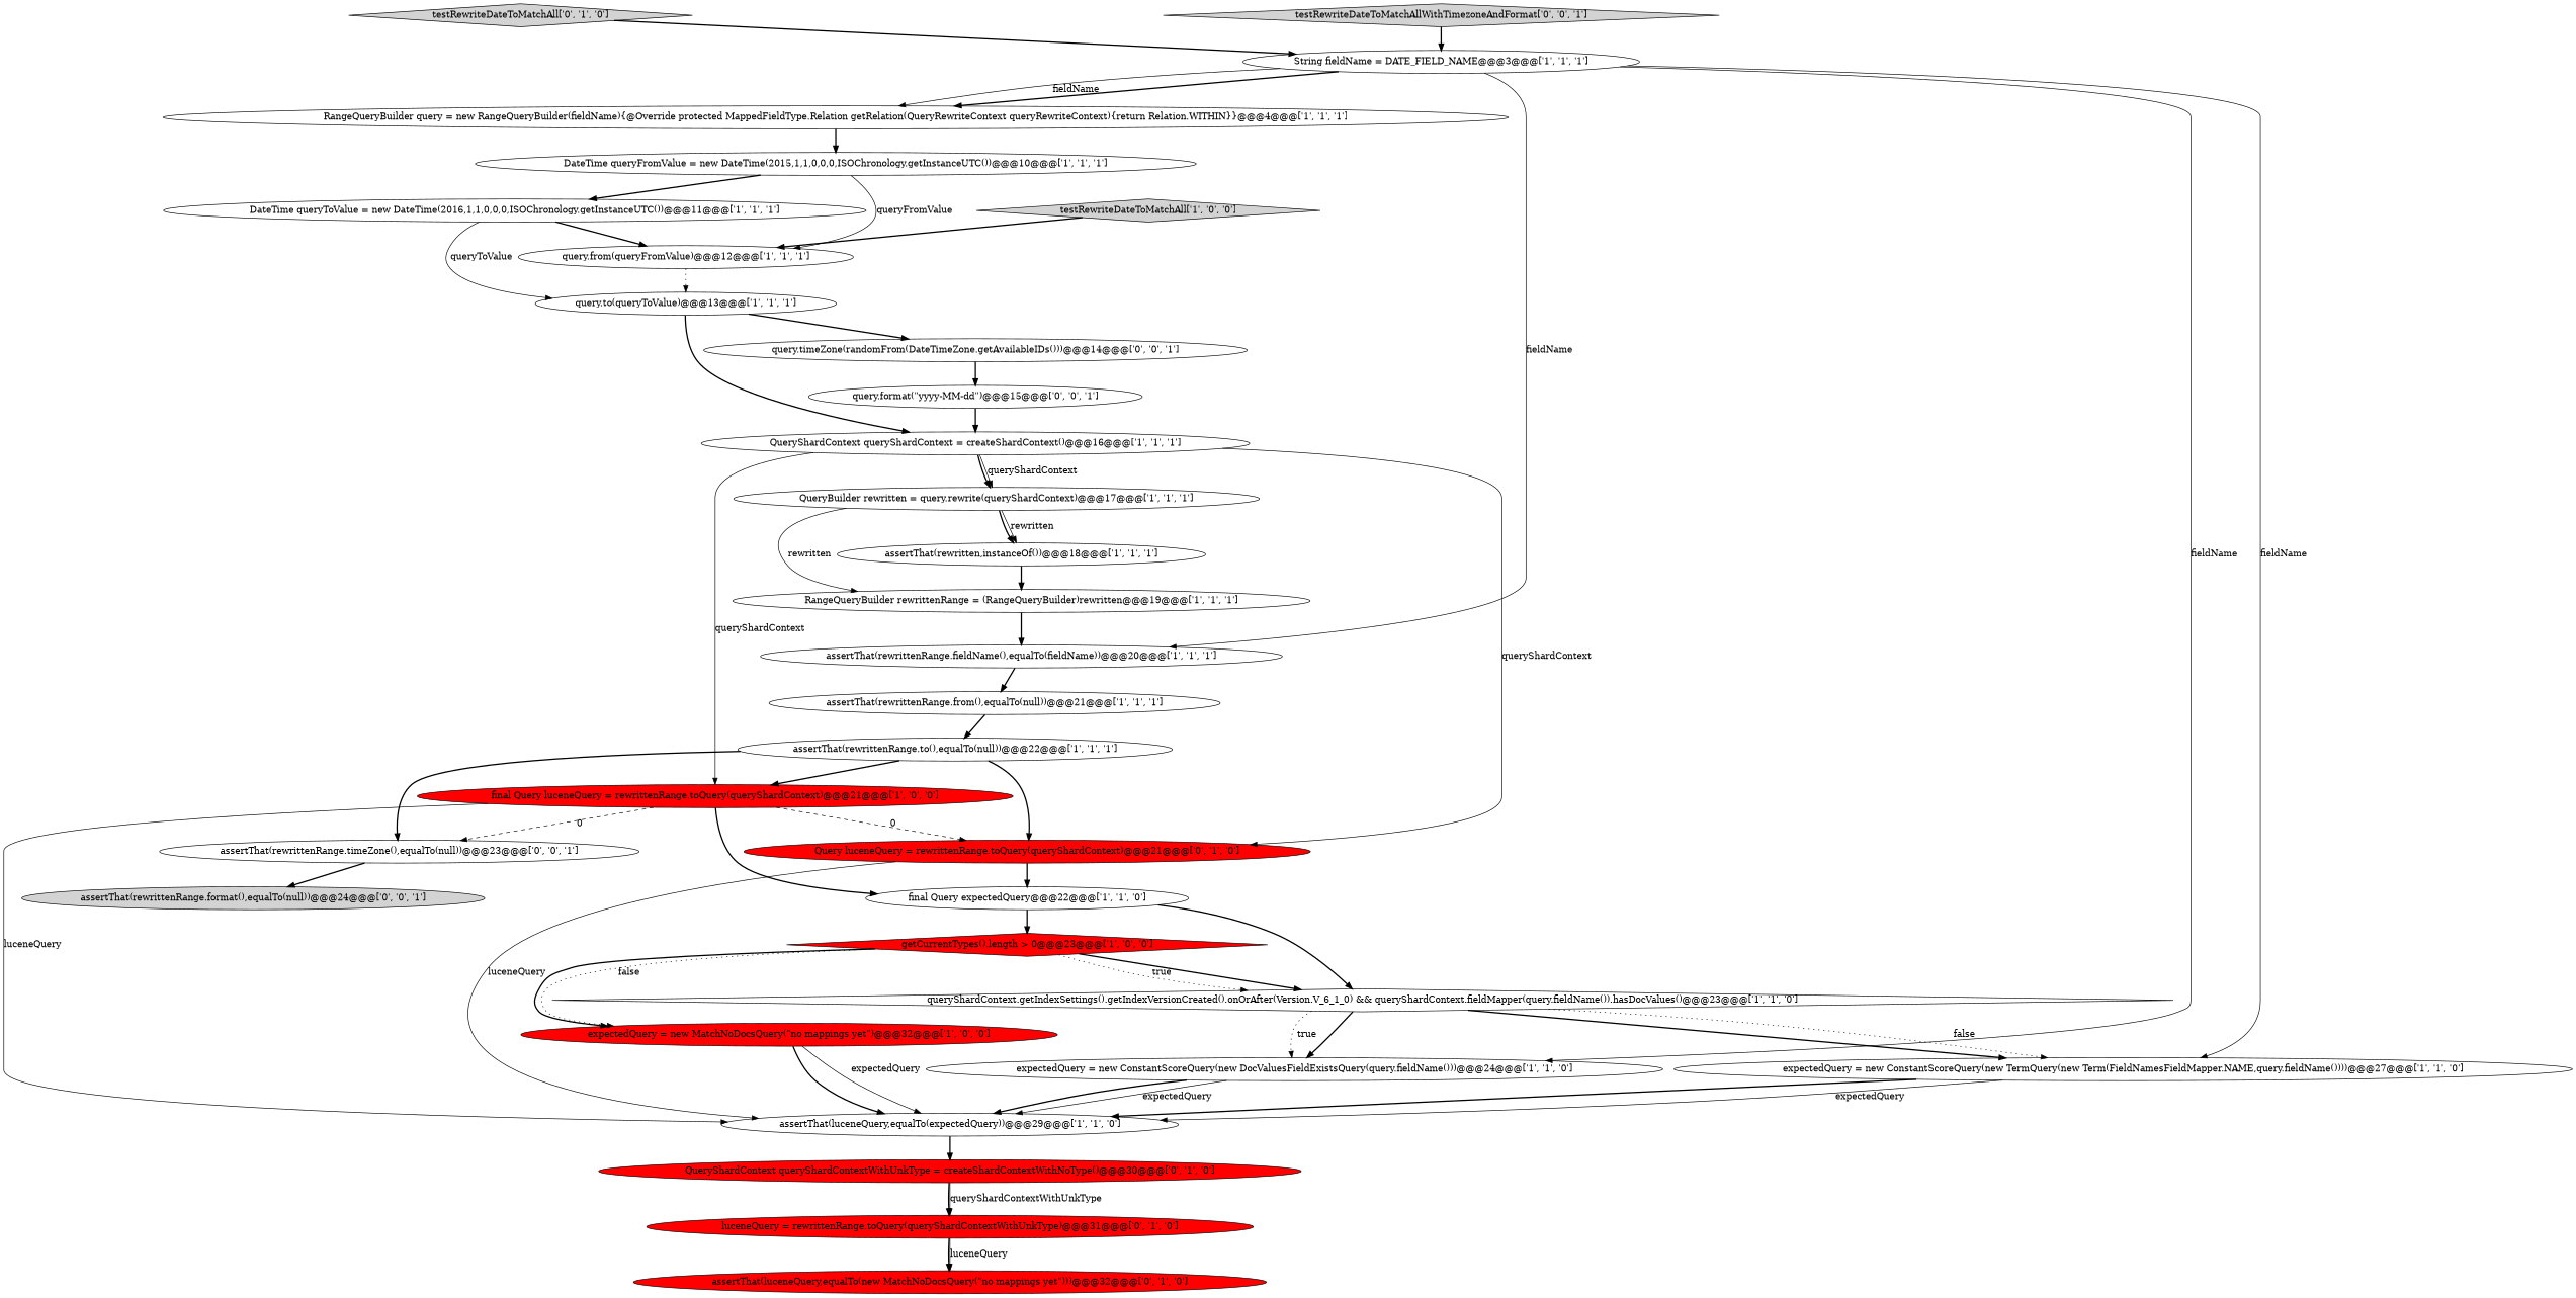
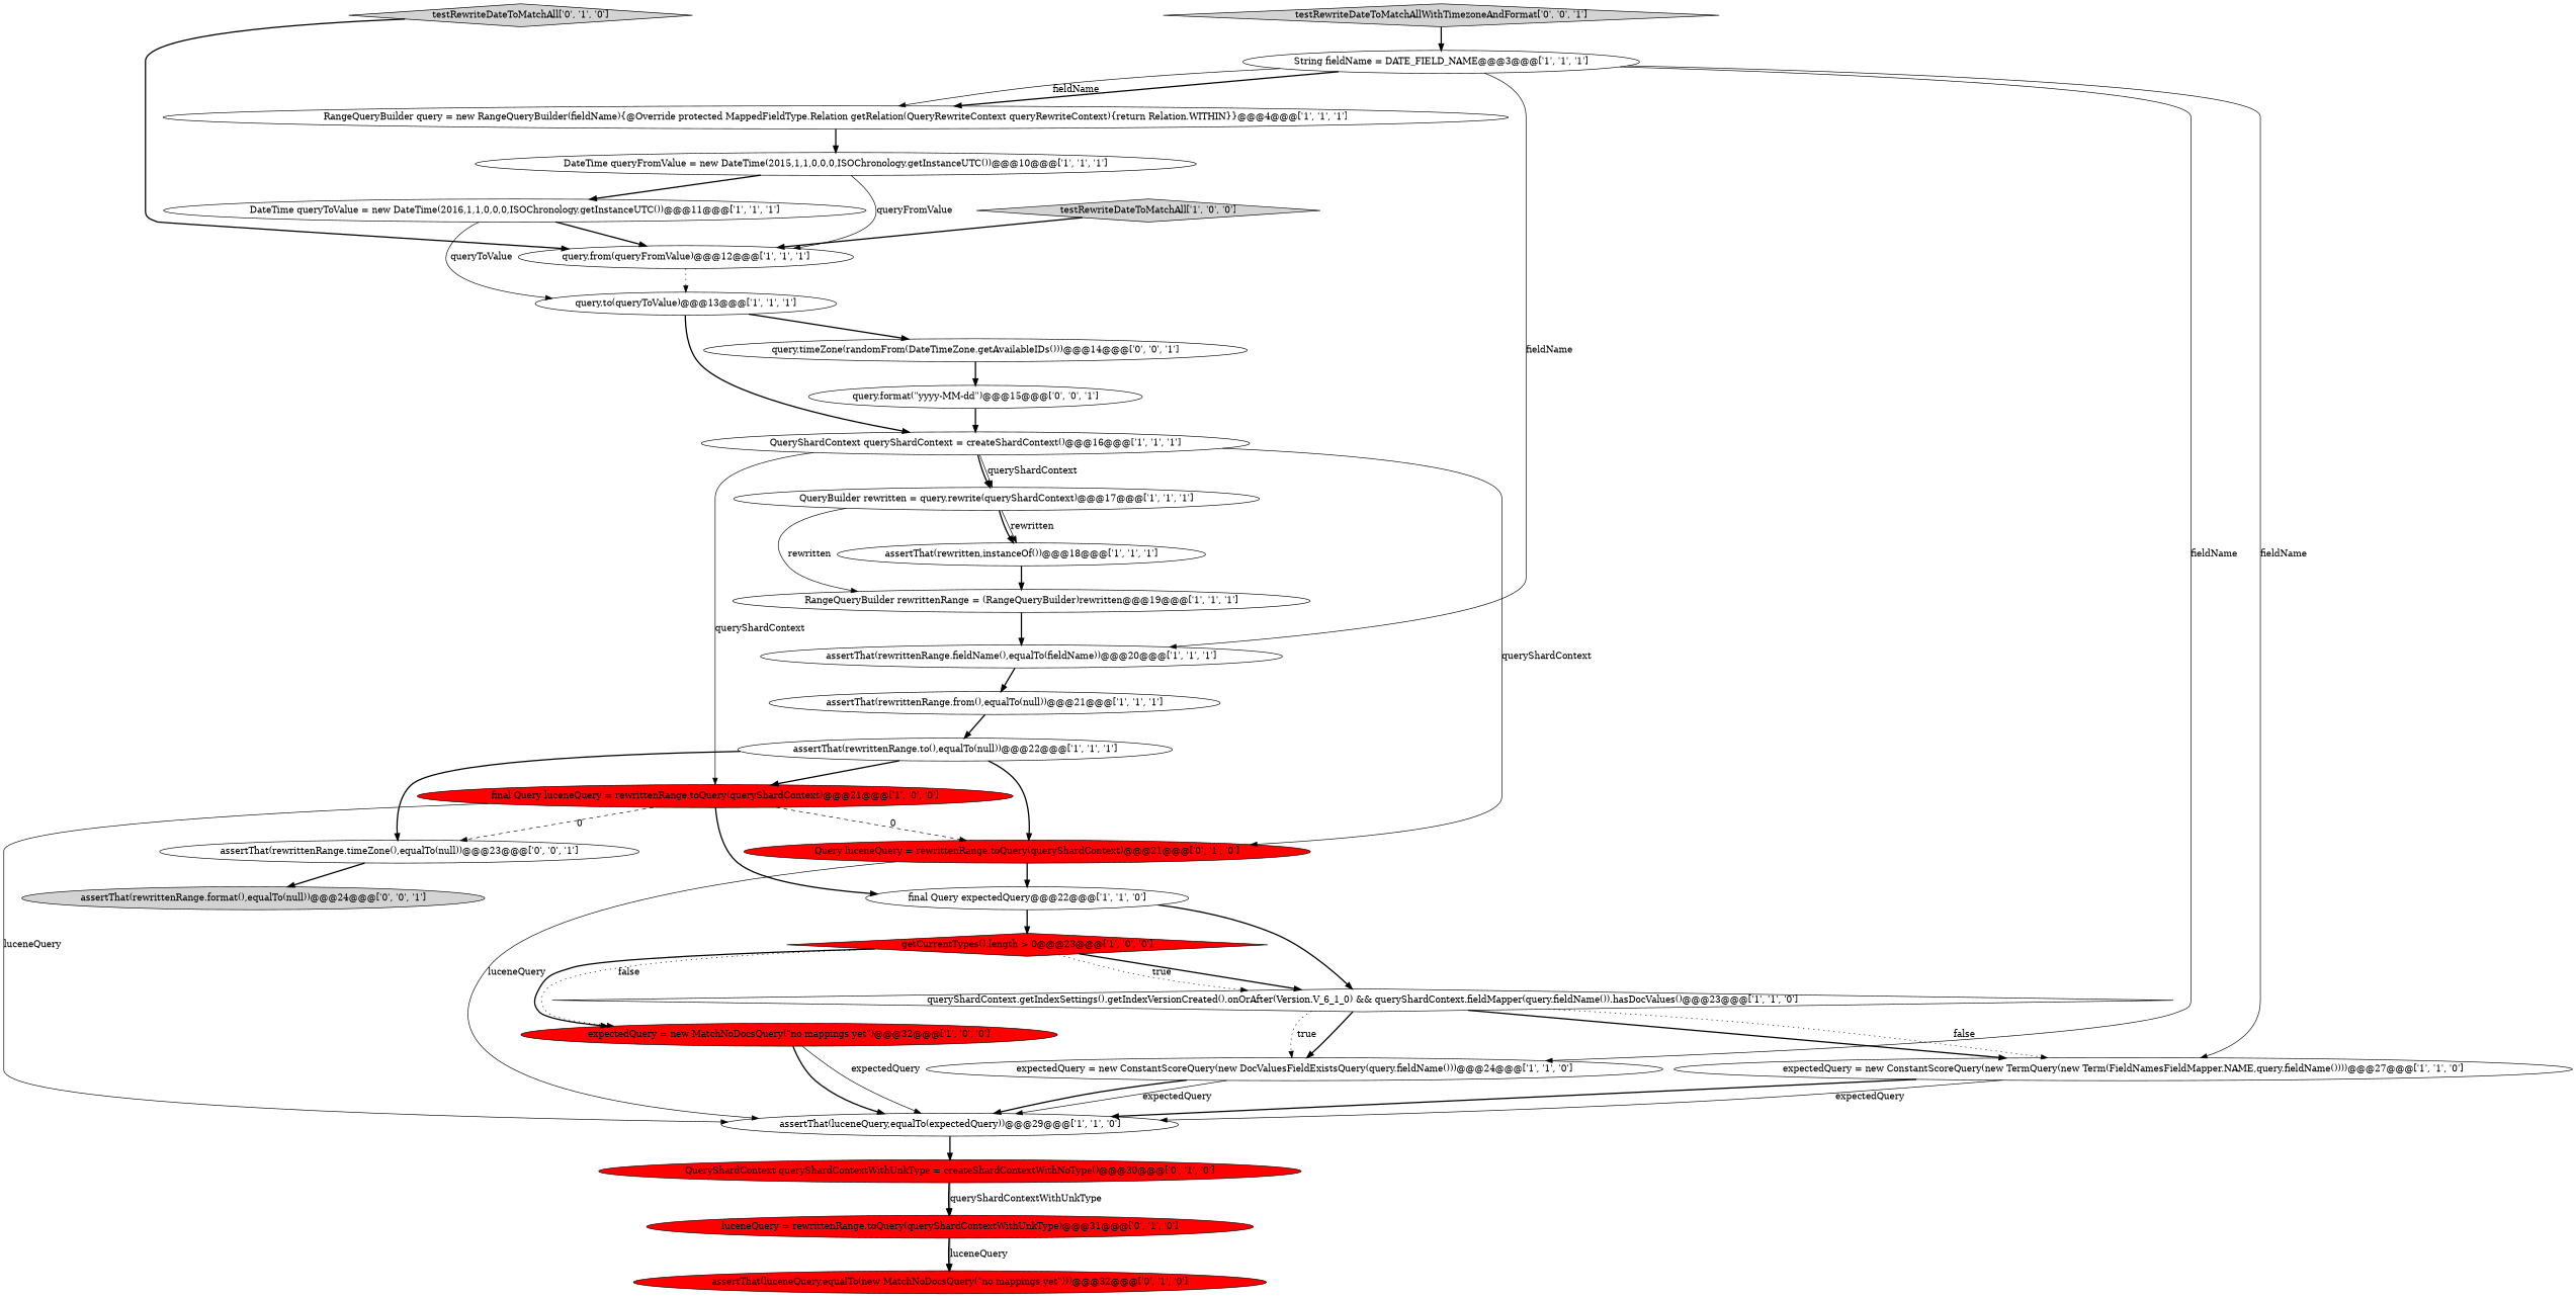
  digraph {
    node [fillcolor=white shape=ellipse style=filled]
    edge [style=bold]
    n1 [label="expectedQuery = new ConstantScoreQuery(new DocValuesFieldExistsQuery(query.fieldName()))@@@24@@@['1', '1', '0']"]
    n2 [label="assertThat(luceneQuery,equalTo(expectedQuery))@@@29@@@['1', '1', '0']"]
    n3 [fillcolor=red label="QueryShardContext queryShardContextWithUnkType = createShardContextWithNoType()@@@30@@@['0', '1', '0']"]
    n4 [fillcolor=red label="luceneQuery = rewrittenRange.toQuery(queryShardContextWithUnkType)@@@31@@@['0', '1', '0']"]
    n5 [fillcolor=lightgray label="assertThat(rewrittenRange.format(),equalTo(null))@@@24@@@['0', '0', '1']"]
    n6 [label="RangeQueryBuilder query = new RangeQueryBuilder(fieldName){@Override protected MappedFieldType.Relation getRelation(QueryRewriteContext queryRewriteContext){return Relation.WITHIN}}@@@4@@@['1', '1', '1']"]
    n7 [label="DateTime queryFromValue = new DateTime(2015,1,1,0,0,0,ISOChronology.getInstanceUTC())@@@10@@@['1', '1', '1']"]
    n8 [label="query.from(queryFromValue)@@@12@@@['1', '1', '1']"]
    n9 [label="DateTime queryToValue = new DateTime(2016,1,1,0,0,0,ISOChronology.getInstanceUTC())@@@11@@@['1', '1', '1']"]
    n10 [label="query.to(queryToValue)@@@13@@@['1', '1', '1']"]
    n11 [label="QueryShardContext queryShardContext = createShardContext()@@@16@@@['1', '1', '1']"]
    n12 [label="query.timeZone(randomFrom(DateTimeZone.getAvailableIDs()))@@@14@@@['0', '0', '1']"]
    n13 [fillcolor=red label="assertThat(luceneQuery,equalTo(new MatchNoDocsQuery(\"no mappings yet\")))@@@32@@@['0', '1', '0']"]
    n14 [fillcolor=red label="Query luceneQuery = rewrittenRange.toQuery(queryShardContext)@@@21@@@['0', '1', '0']"]
    n15 [label="final Query expectedQuery@@@22@@@['1', '1', '0']"]
    n16 [label="queryShardContext.getIndexSettings().getIndexVersionCreated().onOrAfter(Version.V_6_1_0) && queryShardContext.fieldMapper(query.fieldName()).hasDocValues()@@@23@@@['1', '1', '0']" shape=diamond]
    n17 [fillcolor=red label="getCurrentTypes().length > 0@@@23@@@['1', '0', '0']" shape=diamond]
    n18 [label="assertThat(rewrittenRange.fieldName(),equalTo(fieldName))@@@20@@@['1', '1', '1']"]
    n19 [label="assertThat(rewrittenRange.from(),equalTo(null))@@@21@@@['1', '1', '1']"]
    n20 [label="assertThat(rewrittenRange.to(),equalTo(null))@@@22@@@['1', '1', '1']"]
    n21 [label="QueryBuilder rewritten = query.rewrite(queryShardContext)@@@17@@@['1', '1', '1']"]
    n22 [label="assertThat(rewritten,instanceOf())@@@18@@@['1', '1', '1']"]
    n23 [label="RangeQueryBuilder rewrittenRange = (RangeQueryBuilder)rewritten@@@19@@@['1', '1', '1']"]
    n24 [fillcolor=lightgray label="testRewriteDateToMatchAll['1', '0', '0']" shape=diamond]
    n25 [label="String fieldName = DATE_FIELD_NAME@@@3@@@['1', '1', '1']"]
    n26 [label="expectedQuery = new ConstantScoreQuery(new TermQuery(new Term(FieldNamesFieldMapper.NAME,query.fieldName())))@@@27@@@['1', '1', '0']"]
    n27 [label="query.format(\"yyyy-MM-dd\")@@@15@@@['0', '0', '1']"]
    n28 [fillcolor=red label="final Query luceneQuery = rewrittenRange.toQuery(queryShardContext)@@@21@@@['1', '0', '0']"]
    n29 [label="assertThat(rewrittenRange.timeZone(),equalTo(null))@@@23@@@['0', '0', '1']"]
    n30 [fillcolor=red label="expectedQuery = new MatchNoDocsQuery(\"no mappings yet\")@@@32@@@['1', '0', '0']"]
    n31 [fillcolor=lightgray label="testRewriteDateToMatchAllWithTimezoneAndFormat['0', '0', '1']" shape=diamond]
    n32 [fillcolor=lightgray label="testRewriteDateToMatchAll['0', '1', '0']" shape=diamond]
    n1 -> n2 [label=expectedQuery style=solid]
    n1 -> n2
    n2 -> n3
    n3 -> n4
    n3 -> n4 [label=queryShardContextWithUnkType style=solid]
    n4 -> n13
    n4 -> n13 [label=luceneQuery style=solid]
    n6 -> n7
    n7 -> n8 [label=queryFromValue style=solid]
    n7 -> n9
    n8 -> n10 [style=dotted]
    n9 -> n8
    n9 -> n10 [label=queryToValue style=solid]
    n10 -> n11
    n10 -> n12
    n11 -> n14 [label=queryShardContext style=solid]
    n11 -> n21 [label=queryShardContext style=solid]
    n11 -> n21
    n11 -> n28 [label=queryShardContext style=solid]
    n12 -> n27
    n14 -> n2 [label=luceneQuery style=solid]
    n14 -> n15
    n15 -> n16
    n15 -> n17
    n16 -> n1
    n16 -> n1 [label=true style=dotted]
    n16 -> n26
    n16 -> n26 [label=false style=dotted]
    n17 -> n16
    n17 -> n16 [label=true style=dotted]
    n17 -> n30 [label=false style=dotted]
    n17 -> n30
    n18 -> n19
    n19 -> n20
    n20 -> n14
    n20 -> n28
    n20 -> n29
    n21 -> n22 [label=rewritten style=solid]
    n21 -> n22
    n21 -> n23 [label=rewritten style=solid]
    n22 -> n23
    n23 -> n18
    n24 -> n8
    n25 -> n1 [label=fieldName style=solid]
    n25 -> n6
    n25 -> n6 [label=fieldName style=solid]
    n25 -> n18 [label=fieldName style=solid]
    n25 -> n26 [label=fieldName style=solid]
    n26 -> n2 [label=expectedQuery style=solid]
    n26 -> n2
    n27 -> n11
    n28 -> n2 [label=luceneQuery style=solid]
    n28 -> n14 [label=0 style=dashed]
    n28 -> n15
    n28 -> n29 [label=0 style=dashed]
    n29 -> n5
    n30 -> n2 [label=expectedQuery style=solid]
    n30 -> n2
    n31 -> n25
-   n32 -> n25
+   n32 -> n8
  }
